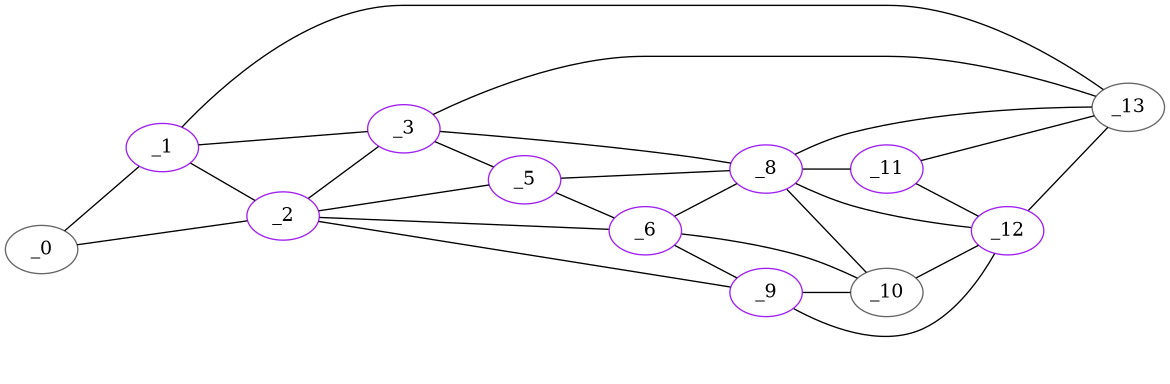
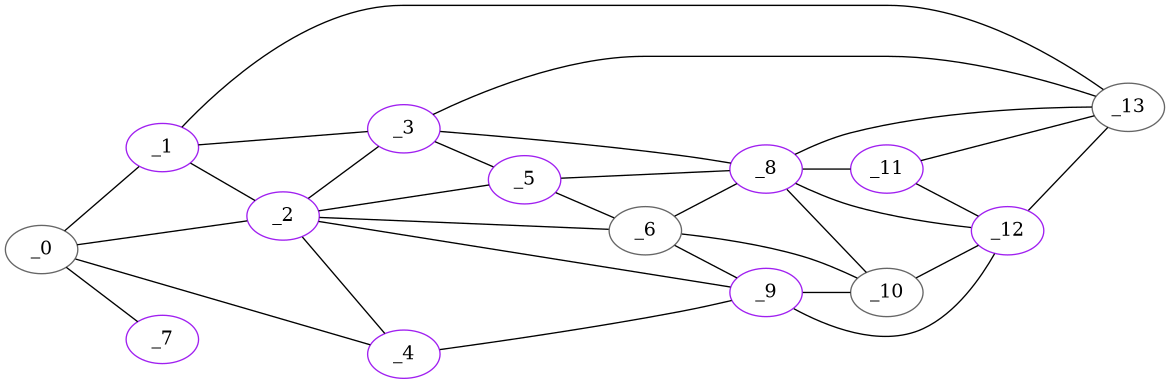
  graph {
    rankdir=LR
    node [color=purple x=88 y=120]
    edge [valence=2]
    _0 [color=gray40 x=41 y=39]
    _1 [x=45]
    _2 [x=47 y=54]
+   _4 [x=51 y=38]
+   _7 [x=70 y=3]
    _3 [x=49 y=112]
    _13 [color=gray40 x=90]
    _5 [x=57 y=98]
-   _6 [x=60 y=93]
+   _6 [color=gray40 x=60 y=93]
    _9 [y=68]
    _8 [x=80 y=102]
    _10 [color=gray40 y=82]
    _12 [x=90 y=99]
    _11 [y=111]
    _0 -- _1 [valence=1]
    _0 -- _2 [valence=1]
+   _0 -- _4
+   _0 -- _7 [valence=1]
    _1 -- _2
    _1 -- _3
    _1 -- _13 [valence=1]
+   _2 -- _4
    _2 -- _3
    _2 -- _5 [valence=1]
    _2 -- _6 [valence=1]
    _2 -- _9
+   _4 -- _9 [valence=1]
    _3 -- _13 [valence=1]
    _3 -- _5
    _3 -- _8
    _5 -- _6
    _5 -- _8 [valence=1]
    _6 -- _9
    _6 -- _8
    _6 -- _10
    _9 -- _10
    _9 -- _12 [valence=1]
    _8 -- _13
    _8 -- _10
    _8 -- _12
    _8 -- _11
    _10 -- _12
    _12 -- _13 [valence=1]
    _11 -- _13 [valence=1]
    _11 -- _12
  }
